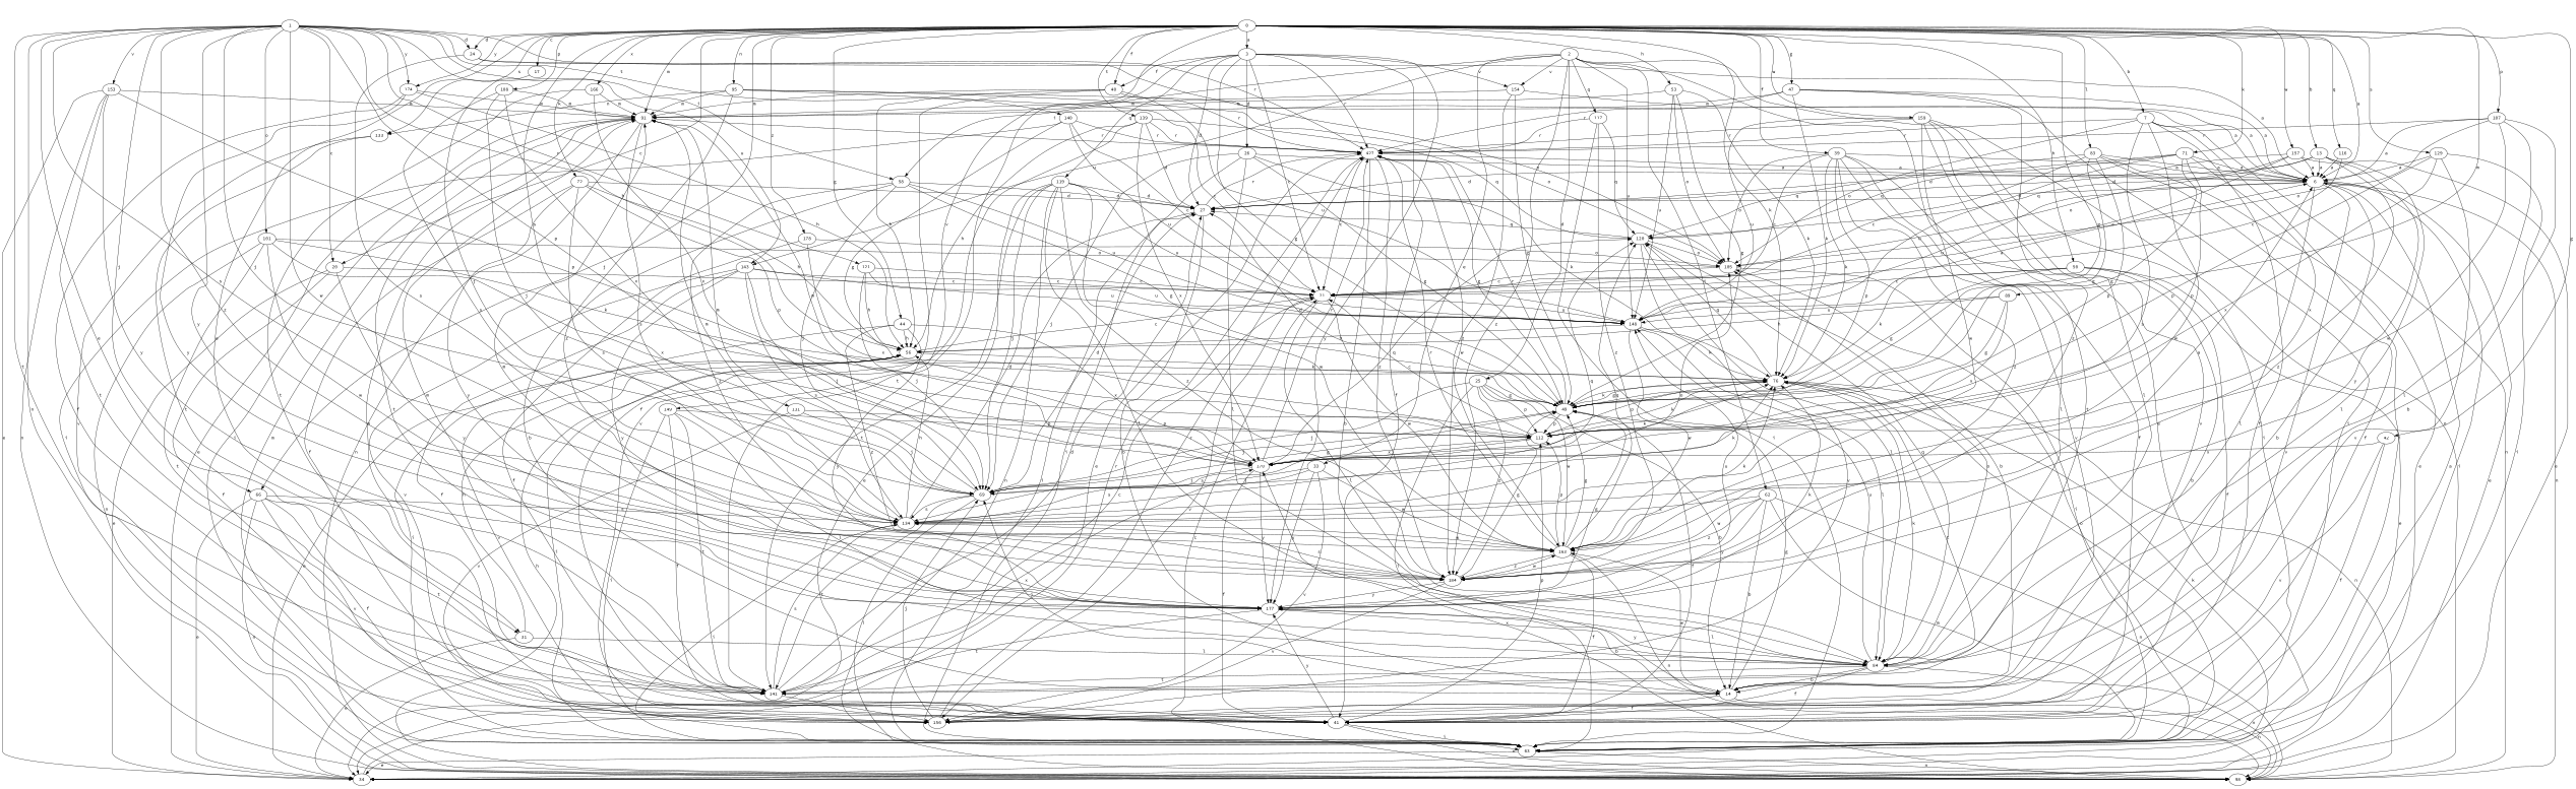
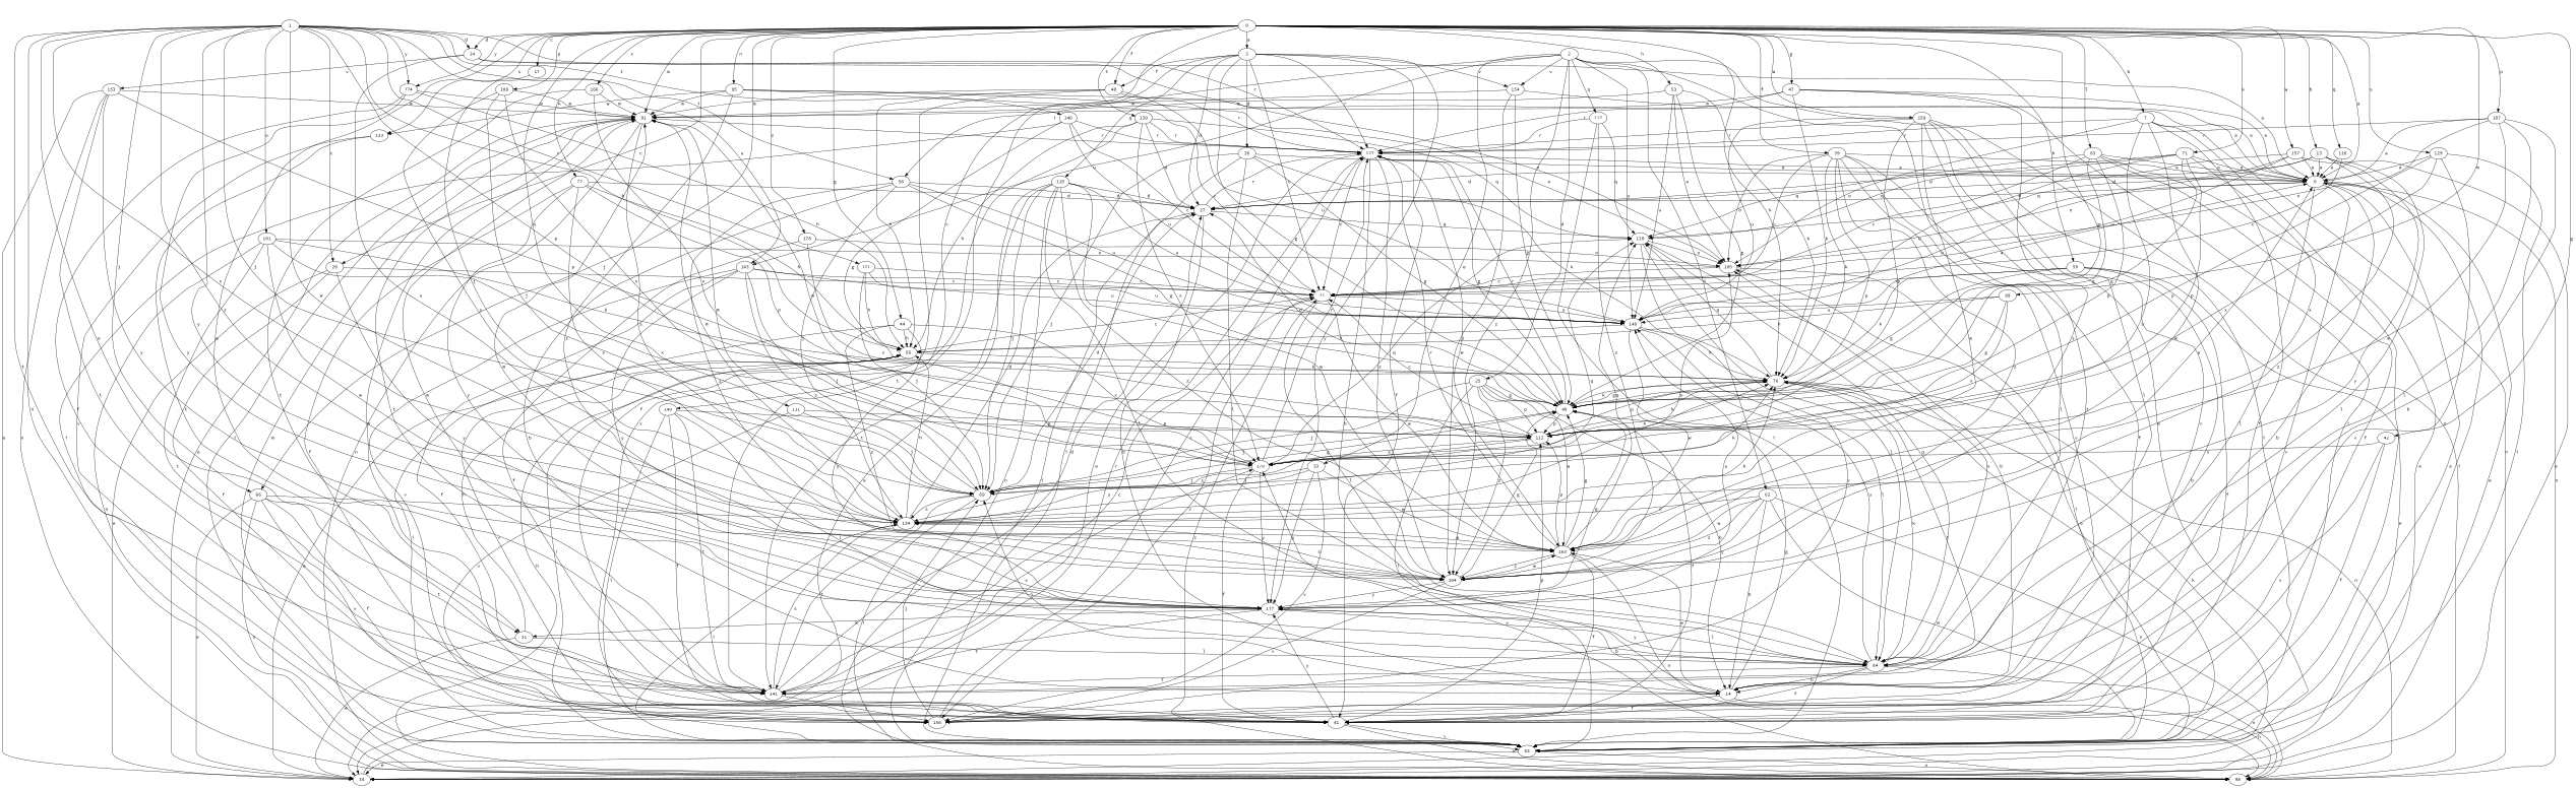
  strict digraph {
    fontname="Source Code Pro"
    node [fontname="Source Code Pro"]
    edge [fontname="Source Code Pro"]
    0
    3
    6
    7
    13
    17
    20
    24
    31
    39
    40
    42
    44
    47
    49
    50
    53
    66
    71
    72
    76
    83
    89
    91
    95
    107
    108
    116
    129
    131
    133
    139
    149
    157
    159
    166
    174
    178
-   127 [label=427]
+   127
    141
    177
    154
    21
    26
    27
    41
    119
    98
    34
    148
    14
    63
    84
    156
    134
    163
    105
    184
    69
    56
    112
    170
    120
    1
    58
    101
    121
    140
    143
    153
    2
    25
    33
    62
    117
    0 -> 3 [label=a]
    0 -> 6 [label=a]
    0 -> 7 [label=b]
    0 -> 13 [label=b]
    0 -> 17 [label=c]
    0 -> 20 [label=c]
    0 -> 24 [label=d]
    0 -> 31 [label=e]
    0 -> 39 [label=f]
    0 -> 40 [label=f]
    0 -> 42 [label=g]
    0 -> 44 [label=g]
    0 -> 47 [label=g]
    0 -> 49 [label=g]
    0 -> 50 [label=h]
    0 -> 53 [label=h]
    0 -> 66 [label=j]
    0 -> 71 [label=k]
    0 -> 72 [label=k]
    0 -> 76 [label=k]
    0 -> 83 [label=l]
    0 -> 89 [label=m]
    0 -> 91 [label=m]
    0 -> 95 [label=n]
    0 -> 107 [label=p]
    0 -> 108 [label=p]
    0 -> 116 [label=q]
    0 -> 129 [label=s]
    0 -> 131 [label=s]
    0 -> 133 [label=s]
    0 -> 139 [label=t]
    0 -> 149 [label=v]
    0 -> 157 [label=w]
    0 -> 159 [label=w]
    0 -> 166 [label=x]
    0 -> 174 [label=y]
    0 -> 178 [label=z]
    3 -> 40 [label=f]
    3 -> 49 [label=g]
    3 -> 127 [label=r]
    3 -> 141 [label=t]
    3 -> 177 [label=y]
    3 -> 154 [label=v]
    3 -> 21 [label=c]
    3 -> 26 [label=d]
    3 -> 27 [label=d]
    3 -> 41 [label=f]
    3 -> 119 [label=q]
    6 -> 27 [label=d]
    6 -> 98 [label=n]
    6 -> 34 [label=e]
    6 -> 148 [label=u]
    6 -> 14 [label=b]
    6 -> 63 [label=i]
    6 -> 84 [label=l]
    6 -> 156 [label=v]
    7 -> 127 [label=r]
    7 -> 41 [label=f]
    7 -> 98 [label=n]
    7 -> 63 [label=i]
    7 -> 134 [label=s]
    7 -> 163 [label=w]
    7 -> 105 [label=o]
    13 -> 6 [label=a]
    13 -> 177 [label=y]
    13 -> 27 [label=d]
    13 -> 84 [label=l]
    13 -> 105 [label=o]
    13 -> 184 [label=z]
    17 -> 69 [label=j]
    20 -> 177 [label=y]
    20 -> 21 [label=c]
    20 -> 41 [label=f]
    20 -> 34 [label=e]
    24 -> 6 [label=a]
    24 -> 134 [label=s]
    24 -> 105 [label=o]
    31 -> 34 [label=e]
    31 -> 84 [label=l]
    31 -> 56 [label=h]
    39 -> 6 [label=a]
    39 -> 76 [label=k]
    39 -> 21 [label=c]
    39 -> 41 [label=f]
    39 -> 84 [label=l]
    39 -> 156 [label=v]
    39 -> 105 [label=o]
    39 -> 184 [label=z]
    39 -> 112 [label=p]
    40 -> 91 [label=m]
    40 -> 127 [label=r]
    40 -> 41 [label=f]
    40 -> 148 [label=u]
    40 -> 56 [label=h]
    42 -> 41 [label=f]
    42 -> 156 [label=v]
    42 -> 170 [label=x]
    44 -> 177 [label=y]
    44 -> 63 [label=i]
    44 -> 184 [label=z]
    44 -> 56 [label=h]
    44 -> 170 [label=x]
    47 -> 6 [label=a]
    47 -> 76 [label=k]
    47 -> 91 [label=m]
    47 -> 127 [label=r]
    47 -> 63 [label=i]
    47 -> 184 [label=z]
    49 -> 76 [label=k]
    49 -> 127 [label=r]
    49 -> 27 [label=d]
    49 -> 41 [label=f]
    49 -> 69 [label=j]
    49 -> 112 [label=p]
    50 -> 49 [label=g]
    50 -> 76 [label=k]
    50 -> 21 [label=c]
    50 -> 41 [label=f]
    50 -> 34 [label=e]
    50 -> 14 [label=b]
    53 -> 49 [label=g]
    53 -> 76 [label=k]
    53 -> 91 [label=m]
    53 -> 148 [label=u]
    53 -> 105 [label=o]
    66 -> 141 [label=t]
    66 -> 41 [label=f]
    66 -> 98 [label=n]
    66 -> 34 [label=e]
    66 -> 156 [label=v]
    66 -> 134 [label=s]
    71 -> 6 [label=a]
    71 -> 49 [label=g]
    71 -> 27 [label=d]
    71 -> 148 [label=u]
    71 -> 112 [label=p]
    71 -> 170 [label=x]
    71 -> 120 [label=q]
    72 -> 177 [label=y]
    72 -> 27 [label=d]
    72 -> 41 [label=f]
    72 -> 134 [label=s]
    72 -> 56 [label=h]
    72 -> 112 [label=p]
    76 -> 49 [label=g]
    76 -> 141 [label=t]
    76 -> 98 [label=n]
    76 -> 63 [label=i]
    76 -> 112 [label=p]
    76 -> 120 [label=q]
    83 -> 6 [label=a]
    83 -> 49 [label=g]
    83 -> 21 [label=c]
    83 -> 41 [label=f]
    83 -> 34 [label=e]
    83 -> 112 [label=p]
    83 -> 120 [label=q]
    89 -> 49 [label=g]
    89 -> 148 [label=u]
    89 -> 56 [label=h]
    89 -> 170 [label=x]
    91 -> 127 [label=r]
    91 -> 141 [label=t]
    91 -> 98 [label=n]
    91 -> 34 [label=e]
    91 -> 63 [label=i]
    91 -> 134 [label=s]
    95 -> 6 [label=a]
    95 -> 91 [label=m]
-   95 -> 133 [label=n]
+   95 -> 133 [label=w]
    95 -> 21 [label=c]
    95 -> 105 [label=o]
    95 -> 184 [label=z]
    107 -> 6 [label=a]
    107 -> 127 [label=r]
    107 -> 14 [label=b]
    107 -> 84 [label=l]
    107 -> 163 [label=w]
    107 -> 105 [label=o]
    108 -> 91 [label=m]
    108 -> 134 [label=s]
    108 -> 69 [label=j]
    108 -> 170 [label=x]
    116 -> 6 [label=a]
    116 -> 21 [label=c]
    129 -> 6 [label=a]
    129 -> 63 [label=i]
    129 -> 156 [label=v]
    129 -> 112 [label=p]
    129 -> 170 [label=x]
    131 -> 156 [label=v]
    131 -> 69 [label=j]
    131 -> 112 [label=p]
    133 -> 141 [label=t]
    133 -> 156 [label=v]
    139 -> 127 [label=r]
    139 -> 27 [label=d]
    139 -> 156 [label=v]
    139 -> 56 [label=h]
    139 -> 170 [label=x]
    139 -> 120 [label=q]
    149 -> 141 [label=t]
    149 -> 41 [label=f]
    149 -> 63 [label=i]
    149 -> 84 [label=l]
    149 -> 112 [label=p]
    157 -> 6 [label=a]
    157 -> 21 [label=c]
    157 -> 27 [label=d]
    157 -> 34 [label=e]
    157 -> 120 [label=q]
    159 -> 127 [label=r]
    159 -> 141 [label=t]
    159 -> 148 [label=u]
    159 -> 63 [label=i]
    159 -> 84 [label=l]
    159 -> 156 [label=v]
    159 -> 163 [label=w]
+   159 -> 112 [label=p]
    166 -> 91 [label=m]
    166 -> 141 [label=t]
    166 -> 170 [label=x]
    174 -> 91 [label=m]
    174 -> 177 [label=y]
    174 -> 41 [label=f]
    174 -> 56 [label=h]
    178 -> 41 [label=f]
    178 -> 105 [label=o]
    178 -> 170 [label=x]
    127 -> 6 [label=a]
    127 -> 49 [label=g]
    127 -> 21 [label=c]
    127 -> 34 [label=e]
    127 -> 14 [label=b]
    127 -> 163 [label=w]
    127 -> 184 [label=z]
    141 -> 21 [label=c]
    141 -> 27 [label=d]
    141 -> 156 [label=v]
    141 -> 134 [label=s]
    141 -> 170 [label=x]
    177 -> 49 [label=g]
-   177 -> 76 [label=k]
+   177 -> 31 [label=k]
    177 -> 91 [label=m]
    177 -> 141 [label=t]
    177 -> 148 [label=u]
    177 -> 14 [label=b]
    177 -> 84 [label=l]
    154 -> 6 [label=a]
    154 -> 49 [label=g]
    154 -> 91 [label=m]
    154 -> 184 [label=z]
    21 -> 148 [label=u]
    21 -> 84 [label=l]
    21 -> 156 [label=v]
    21 -> 163 [label=w]
    26 -> 6 [label=a]
    26 -> 49 [label=g]
    26 -> 76 [label=k]
    26 -> 63 [label=i]
    26 -> 84 [label=l]
    26 -> 69 [label=j]
    27 -> 127 [label=r]
    27 -> 14 [label=b]
    27 -> 63 [label=i]
-   120 -> 27 [label=q]
+   27 -> 120 [label=q]
    41 -> 91 [label=m]
    41 -> 177 [label=y]
    41 -> 98 [label=n]
    41 -> 63 [label=i]
    41 -> 112 [label=p]
    119 -> 141 [label=t]
    119 -> 27 [label=d]
    119 -> 98 [label=n]
    119 -> 34 [label=e]
    119 -> 148 [label=u]
    119 -> 84 [label=l]
    119 -> 163 [label=w]
    119 -> 184 [label=z]
    119 -> 69 [label=j]
    98 -> 21 [label=c]
    98 -> 56 [label=h]
    98 -> 170 [label=x]
    34 -> 76 [label=k]
    34 -> 127 [label=r]
    34 -> 105 [label=o]
    148 -> 6 [label=a]
    148 -> 76 [label=k]
    148 -> 84 [label=l]
    148 -> 163 [label=w]
    148 -> 56 [label=h]
    14 -> 49 [label=g]
    14 -> 41 [label=f]
    14 -> 98 [label=n]
    14 -> 163 [label=w]
    14 -> 69 [label=j]
    63 -> 6 [label=a]
    63 -> 91 [label=m]
    63 -> 98 [label=n]
    63 -> 34 [label=e]
    84 -> 76 [label=k]
    84 -> 91 [label=m]
    84 -> 141 [label=t]
    84 -> 177 [label=y]
    84 -> 41 [label=f]
    84 -> 98 [label=n]
    84 -> 148 [label=u]
    84 -> 14 [label=b]
    84 -> 105 [label=o]
    84 -> 120 [label=q]
    156 -> 127 [label=r]
    156 -> 69 [label=j]
    134 -> 6 [label=a]
    134 -> 91 [label=m]
    134 -> 27 [label=d]
    134 -> 63 [label=i]
    134 -> 163 [label=w]
    134 -> 105 [label=o]
    134 -> 56 [label=h]
    134 -> 120 [label=q]
    163 -> 49 [label=g]
    163 -> 76 [label=k]
    163 -> 127 [label=r]
    163 -> 41 [label=f]
    163 -> 98 [label=n]
    163 -> 184 [label=z]
    163 -> 112 [label=p]
    163 -> 120 [label=q]
    105 -> 21 [label=c]
    105 -> 63 [label=i]
    184 -> 49 [label=g]
    184 -> 177 [label=y]
    184 -> 156 [label=v]
    184 -> 134 [label=s]
    184 -> 163 [label=w]
    69 -> 49 [label=g]
    69 -> 76 [label=k]
    69 -> 91 [label=m]
    69 -> 141 [label=t]
    69 -> 27 [label=d]
    69 -> 63 [label=i]
    69 -> 134 [label=s]
    56 -> 76 [label=k]
    56 -> 21 [label=c]
    56 -> 34 [label=e]
    56 -> 63 [label=i]
    56 -> 156 [label=v]
    112 -> 76 [label=k]
    112 -> 21 [label=c]
    112 -> 134 [label=s]
    112 -> 170 [label=x]
    170 -> 76 [label=k]
    170 -> 91 [label=m]
    170 -> 127 [label=r]
    170 -> 177 [label=y]
    170 -> 41 [label=f]
    170 -> 69 [label=j]
    170 -> 120 [label=q]
    120 -> 14 [label=b]
    120 -> 84 [label=l]
    120 -> 156 [label=v]
    120 -> 105 [label=o]
    1 -> 20 [label=c]
    1 -> 24 [label=d]
    1 -> 31 [label=e]
    1 -> 66 [label=j]
    1 -> 174 [label=y]
    1 -> 127 [label=r]
    1 -> 141 [label=t]
    1 -> 177 [label=y]
    1 -> 98 [label=n]
    1 -> 134 [label=s]
    1 -> 163 [label=w]
    1 -> 184 [label=z]
    1 -> 69 [label=j]
    1 -> 56 [label=h]
    1 -> 112 [label=p]
    1 -> 58 [label=i]
    1 -> 101 [label=o]
    1 -> 121 [label=r]
    1 -> 140 [label=t]
    1 -> 143 [label=u]
-   1 -> 153 [label=v]
+   24 -> 153 [label=v]
    58 -> 49 [label=g]
    58 -> 27 [label=d]
    58 -> 148 [label=u]
    58 -> 14 [label=b]
    58 -> 184 [label=z]
    58 -> 69 [label=j]
    101 -> 76 [label=k]
    101 -> 141 [label=t]
    101 -> 98 [label=n]
    101 -> 163 [label=w]
    101 -> 105 [label=o]
    101 -> 170 [label=x]
    121 -> 21 [label=c]
    121 -> 148 [label=u]
    121 -> 69 [label=j]
    121 -> 56 [label=h]
    140 -> 49 [label=g]
    140 -> 127 [label=r]
    140 -> 21 [label=c]
    140 -> 148 [label=u]
    140 -> 63 [label=i]
    143 -> 177 [label=y]
    143 -> 21 [label=c]
    143 -> 41 [label=f]
    143 -> 148 [label=u]
    143 -> 156 [label=v]
    143 -> 134 [label=s]
    143 -> 69 [label=j]
    153 -> 91 [label=m]
    153 -> 141 [label=t]
    153 -> 177 [label=y]
    153 -> 98 [label=n]
    153 -> 34 [label=e]
    153 -> 112 [label=p]
    2 -> 154 [label=v]
    2 -> 98 [label=n]
    2 -> 34 [label=e]
    2 -> 148 [label=u]
    2 -> 184 [label=z]
    2 -> 58 [label=i]
    2 -> 143 [label=u]
    2 -> 25 [label=d]
    2 -> 33 [label=e]
    2 -> 62 [label=i]
    2 -> 117 [label=q]
    25 -> 49 [label=g]
    25 -> 14 [label=b]
    25 -> 63 [label=i]
    25 -> 163 [label=w]
    25 -> 184 [label=z]
    25 -> 69 [label=j]
    25 -> 112 [label=p]
    33 -> 177 [label=y]
    33 -> 156 [label=v]
    33 -> 134 [label=s]
    33 -> 163 [label=w]
    33 -> 69 [label=j]
    62 -> 177 [label=y]
    62 -> 98 [label=n]
    62 -> 14 [label=b]
    62 -> 63 [label=m]
    62 -> 134 [label=s]
    62 -> 163 [label=w]
    62 -> 184 [label=z]
    117 -> 127 [label=r]
    117 -> 63 [label=i]
    117 -> 184 [label=z]
    117 -> 120 [label=q]
  }
